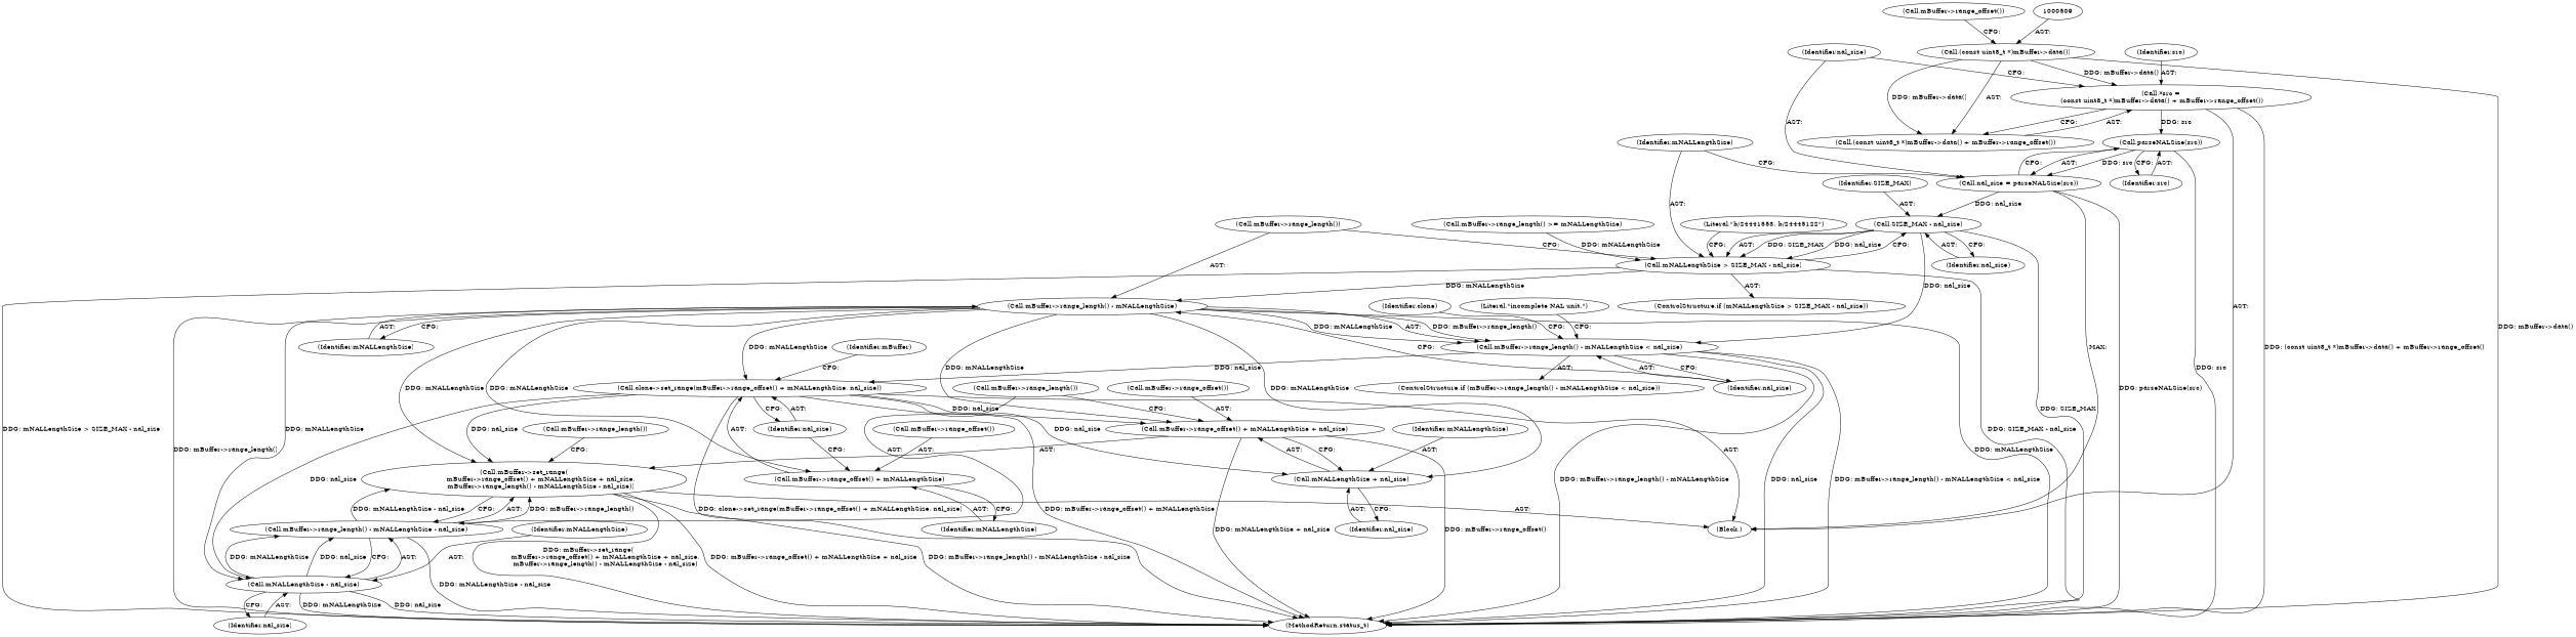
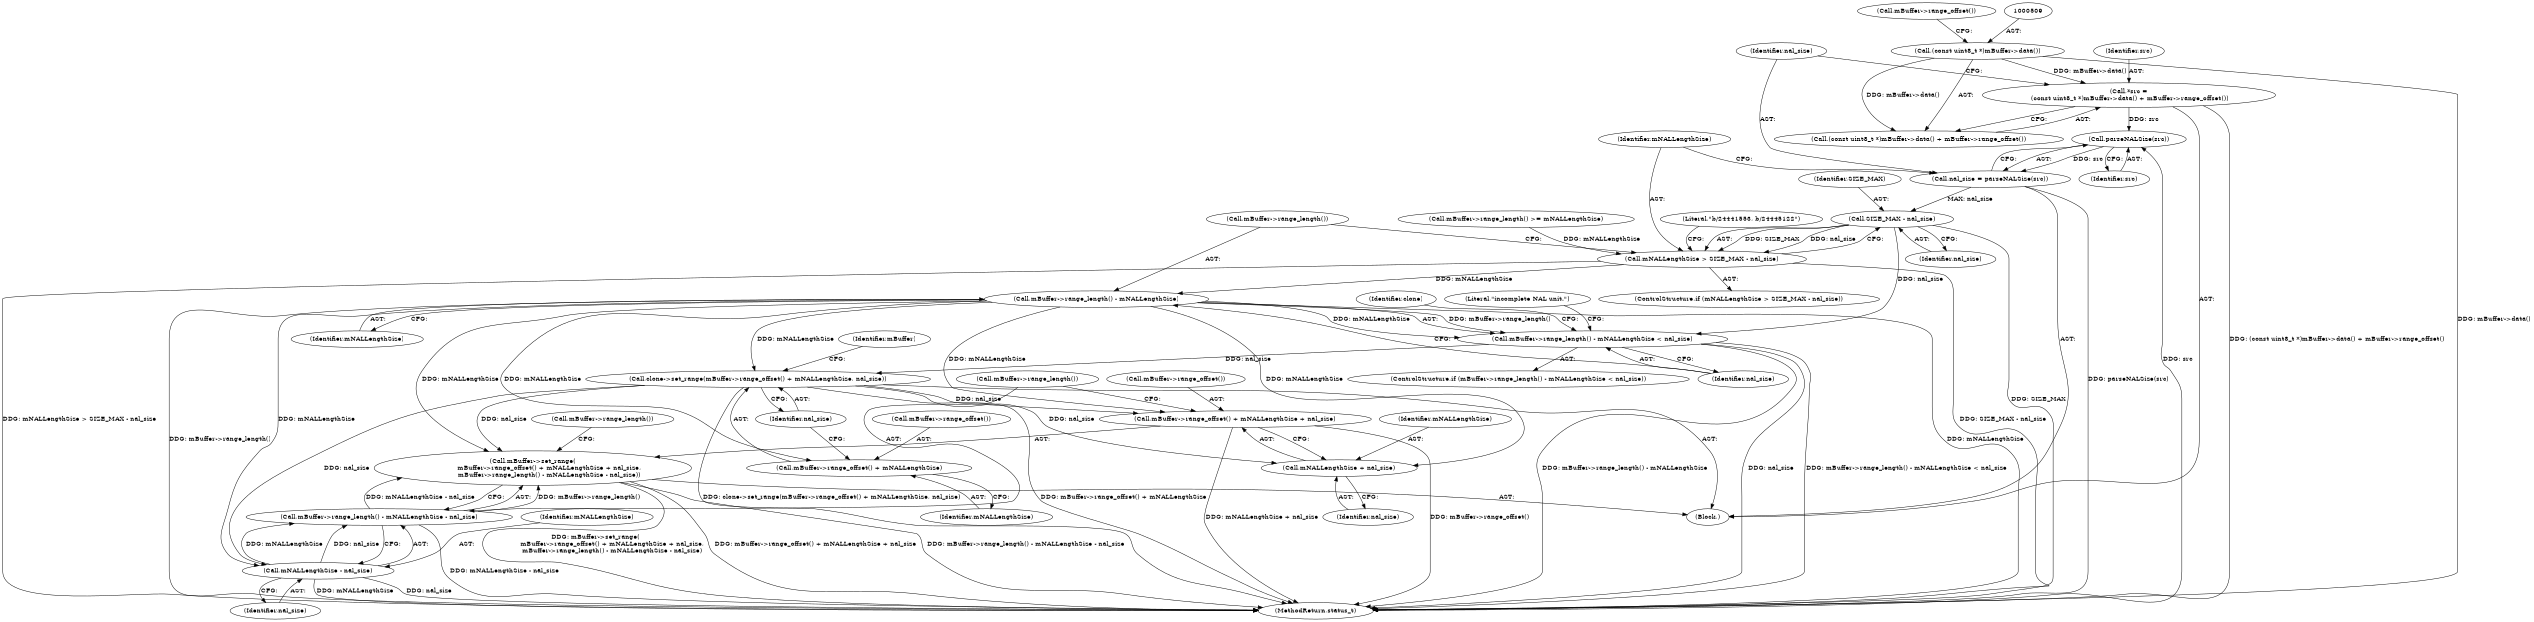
  digraph {
    n1 [label="(Call,parseNALSize(src))"]
    n2 [label="(Call,nal_size = parseNALSize(src))"]
    n3 [label="(Identifier,src)"]
    n4 [label="(MethodReturn,status_t)"]
    n5 [label="(Block,)"]
    n6 [label="(Call,SIZE_MAX - nal_size)"]
    n7 [label="(Call,*src =\n (const uint8_t *)mBuffer->data() + mBuffer->range_offset())"]
    n8 [label="(Call,(const uint8_t *)mBuffer->data() + mBuffer->range_offset())"]
    n9 [label="(Call,(const uint8_t *)mBuffer->data())"]
    n10 [label="(Call,mNALLengthSize > SIZE_MAX - nal_size)"]
    n11 [label="(Call,mBuffer->range_length() - mNALLengthSize < nal_size)"]
    n12 [label="(Identifier,nal_size)"]
    n13 [label="(Call,mBuffer->range_length() - mNALLengthSize)"]
    n14 [label="(ControlStructure,if (mNALLengthSize > SIZE_MAX - nal_size))"]
    n15 [label="(Call,clone->set_range(mBuffer->range_offset() + mNALLengthSize, nal_size))"]
    n16 [label="(ControlStructure,if (mBuffer->range_length() - mNALLengthSize < nal_size))"]
    n17 [label="(Identifier,nal_size)"]
    n18 [label="(Call,mBuffer->set_range(\n                mBuffer->range_offset() + mNALLengthSize + nal_size,\n                mBuffer->range_length() - mNALLengthSize - nal_size))"]
    n19 [label="(Call,mBuffer->range_offset() + mNALLengthSize + nal_size)"]
    n20 [label="(Call,mNALLengthSize + nal_size)"]
    n21 [label="(Call,mNALLengthSize - nal_size)"]
    n22 [label="(Call,mBuffer->range_offset() + mNALLengthSize)"]
    n23 [label="(Identifier,mNALLengthSize)"]
    n24 [label="(Identifier,nal_size)"]
    n25 [label="(Call,mBuffer->range_length() - mNALLengthSize - nal_size)"]
    n26 [label="(Identifier,nal_size)"]
    n27 [label="(Identifier,nal_size)"]
    n28 [label="(Identifier,mNALLengthSize)"]
    n29 [label="(Call,mBuffer->range_length())"]
    n30 [label="(Literal,\"incomplete NAL unit.\")"]
    n31 [label="(Identifier,mNALLengthSize)"]
    n32 [label="(Identifier,mNALLengthSize)"]
    n33 [label="(Call,mBuffer->range_offset())"]
    n34 [label="(Identifier,mBuffer)"]
    n35 [label="(Identifier,nal_size)"]
    n36 [label="(Call,mBuffer->range_length())"]
    n37 [label="(Literal,\"b/24441553, b/24445122\")"]
    n38 [label="(Identifier,SIZE_MAX)"]
    n39 [label="(Call,mBuffer->range_length())"]
    n40 [label="(Call,mBuffer->range_offset())"]
    n41 [label="(Identifier,src)"]
    n42 [label="(Call,mBuffer->range_offset())"]
    n43 [label="(Call,mBuffer->range_length() >= mNALLengthSize)"]
    n44 [label="(Identifier,mNALLengthSize)"]
    n45 [label="(Identifier,clone)"]
    1000509
    n1 -> n2 [label="AST: "]
    n1 -> n2 [label="DDG: src"]
    n1 -> n3 [label="CFG: "]
-   n1 -> n4 [label="DDG: src"]
+   n4 -> n1 [label="DDG: src"]
    n2 -> n1 [label="CFG: "]
    n2 -> n4 [label="DDG: parseNALSize(src)"]
-   n2 -> n5 [label="MAX: "]
-   n2 -> n6 [label="DDG: nal_size"]
+   n2 -> n5 [label="AST: "]
+   n2 -> n6 [label="MAX: nal_size"]
    n3 -> n1 [label="AST: "]
    n6 -> n4 [label="DDG: SIZE_MAX"]
    n6 -> n10 [label="AST: "]
    n6 -> n10 [label="DDG: SIZE_MAX"]
    n6 -> n10 [label="DDG: nal_size"]
    n6 -> n11 [label="DDG: nal_size"]
    n6 -> n12 [label="CFG: "]
    n7 -> n1 [label="DDG: src"]
    n7 -> n4 [label="DDG: (const uint8_t *)mBuffer->data() + mBuffer->range_offset()"]
    n7 -> n5 [label="AST: "]
    n7 -> n8 [label="CFG: "]
    n8 -> n7 [label="AST: "]
    n9 -> n4 [label="DDG: mBuffer->data()"]
    n9 -> n7 [label="DDG: mBuffer->data()"]
    n9 -> n8 [label="AST: "]
    n9 -> n8 [label="DDG: mBuffer->data()"]
    n10 -> n4 [label="DDG: SIZE_MAX - nal_size"]
    n10 -> n4 [label="DDG: mNALLengthSize > SIZE_MAX - nal_size"]
    n10 -> n6 [label="CFG: "]
    n10 -> n13 [label="DDG: mNALLengthSize"]
    n10 -> n14 [label="AST: "]
    n11 -> n4 [label="DDG: mBuffer->range_length() - mNALLengthSize"]
    n11 -> n4 [label="DDG: nal_size"]
    n11 -> n4 [label="DDG: mBuffer->range_length() - mNALLengthSize < nal_size"]
    n11 -> n15 [label="DDG: nal_size"]
    n11 -> n16 [label="AST: "]
    n11 -> n17 [label="CFG: "]
    n12 -> n6 [label="AST: "]
    n13 -> n4 [label="DDG: mNALLengthSize"]
    n13 -> n4 [label="DDG: mBuffer->range_length()"]
    n13 -> n11 [label="AST: "]
    n13 -> n11 [label="DDG: mBuffer->range_length()"]
    n13 -> n11 [label="DDG: mNALLengthSize"]
    n13 -> n15 [label="DDG: mNALLengthSize"]
    n13 -> n18 [label="DDG: mNALLengthSize"]
    n13 -> n19 [label="DDG: mNALLengthSize"]
    n13 -> n20 [label="DDG: mNALLengthSize"]
    n13 -> n21 [label="DDG: mNALLengthSize"]
    n13 -> n22 [label="DDG: mNALLengthSize"]
    n13 -> n23 [label="CFG: "]
    n15 -> n4 [label="DDG: mBuffer->range_offset() + mNALLengthSize"]
    n15 -> n4 [label="DDG: clone->set_range(mBuffer->range_offset() + mNALLengthSize, nal_size)"]
    n15 -> n5 [label="AST: "]
    n15 -> n18 [label="DDG: nal_size"]
    n15 -> n19 [label="DDG: nal_size"]
    n15 -> n20 [label="DDG: nal_size"]
    n15 -> n21 [label="DDG: nal_size"]
    n15 -> n24 [label="CFG: "]
    n17 -> n11 [label="AST: "]
    n17 -> n13 [label="CFG: "]
    n18 -> n4 [label="DDG: mBuffer->set_range(\n                mBuffer->range_offset() + mNALLengthSize + nal_size,\n                mBuffer->range_length() - mNALLengthSize - nal_size)"]
    n18 -> n4 [label="DDG: mBuffer->range_offset() + mNALLengthSize + nal_size"]
    n18 -> n4 [label="DDG: mBuffer->range_length() - mNALLengthSize - nal_size"]
    n18 -> n5 [label="AST: "]
    n18 -> n25 [label="CFG: "]
    n19 -> n4 [label="DDG: mBuffer->range_offset()"]
    n19 -> n4 [label="DDG: mNALLengthSize + nal_size"]
    n19 -> n18 [label="AST: "]
    n19 -> n20 [label="CFG: "]
    n20 -> n19 [label="AST: "]
    n20 -> n26 [label="CFG: "]
    n21 -> n4 [label="DDG: nal_size"]
    n21 -> n4 [label="DDG: mNALLengthSize"]
    n21 -> n25 [label="AST: "]
    n21 -> n25 [label="DDG: mNALLengthSize"]
    n21 -> n25 [label="DDG: nal_size"]
    n21 -> n27 [label="CFG: "]
    n22 -> n15 [label="AST: "]
    n22 -> n28 [label="CFG: "]
    n23 -> n13 [label="AST: "]
    n24 -> n15 [label="AST: "]
    n24 -> n22 [label="CFG: "]
    n25 -> n4 [label="DDG: mNALLengthSize - nal_size"]
    n25 -> n18 [label="AST: "]
    n25 -> n18 [label="DDG: mBuffer->range_length()"]
    n25 -> n18 [label="DDG: mNALLengthSize - nal_size"]
    n25 -> n21 [label="CFG: "]
    n26 -> n20 [label="AST: "]
    n27 -> n21 [label="AST: "]
    n28 -> n22 [label="AST: "]
    n29 -> n10 [label="CFG: "]
    n29 -> n13 [label="AST: "]
    n30 -> n11 [label="CFG: "]
    n31 -> n20 [label="AST: "]
    n32 -> n2 [label="CFG: "]
    n32 -> n10 [label="AST: "]
    n33 -> n9 [label="CFG: "]
    n34 -> n15 [label="CFG: "]
    n35 -> n2 [label="AST: "]
    n35 -> n7 [label="CFG: "]
    n36 -> n19 [label="CFG: "]
    n36 -> n25 [label="AST: "]
    n37 -> n10 [label="CFG: "]
    n38 -> n6 [label="AST: "]
    n39 -> n18 [label="CFG: "]
    n40 -> n19 [label="AST: "]
    n41 -> n7 [label="AST: "]
    n42 -> n22 [label="AST: "]
    n43 -> n10 [label="DDG: mNALLengthSize"]
    n44 -> n21 [label="AST: "]
    n45 -> n11 [label="CFG: "]
    1000509 -> n9 [label="AST: "]
  }
